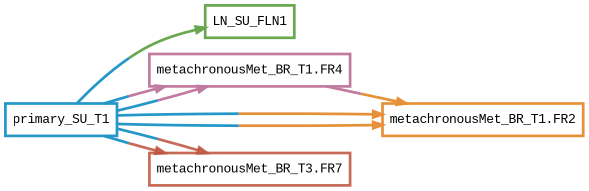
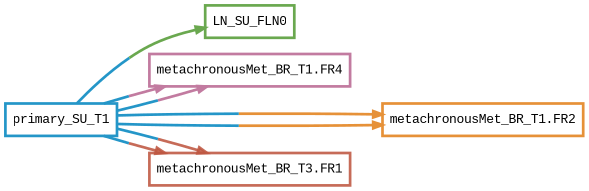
  digraph {
    fontname="Liberation Mono"
    rankdir=LR
    node [fillcolor=white fontname="Liberation Mono" penwidth=3.0 shape=box]
    edge [color="#2496c8ff;0.5:#c27ba0ff" fontname="Liberation Mono" penwidth=3]
-   LN_SU_FLN1 [color="#6aa84fff"]
+   LN_SU_FLN1 [color="#6aa84fff" label=LN_SU_FLN0]
    n2 [color="#c27ba0ff" label="metachronousMet_BR_T1.FR4"]
    "metachronousMet_BR_T1.FR2" [color="#e69138ff"]
-   "metachronousMet_BR_T3.FR1" [color="#be5742e1" label="metachronousMet_BR_T3.FR7"]
+   "metachronousMet_BR_T3.FR1" [color="#be5742e1"]
    primary_SU_T1 [color="#2496c8ff"]
-   n2 -> "metachronousMet_BR_T1.FR2" [color="#c27ba0ff;0.5:#e69138ff"]
    primary_SU_T1 -> LN_SU_FLN1 [color="#2496c8ff;0.5:#6aa84fff"]
    primary_SU_T1 -> n2
    primary_SU_T1 -> n2
    primary_SU_T1 -> "metachronousMet_BR_T1.FR2" [color="#2496c8ff;0.5:#e69138ff"]
    primary_SU_T1 -> "metachronousMet_BR_T1.FR2" [color="#2496c8ff;0.5:#e69138ff"]
    primary_SU_T1 -> "metachronousMet_BR_T3.FR1" [color="#2496c8ff;0.5:#be5742e1"]
    primary_SU_T1 -> "metachronousMet_BR_T3.FR1" [color="#2496c8ff;0.5:#be5742e1"]
  }
